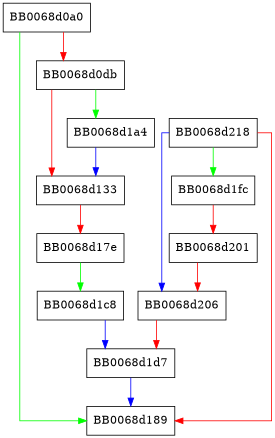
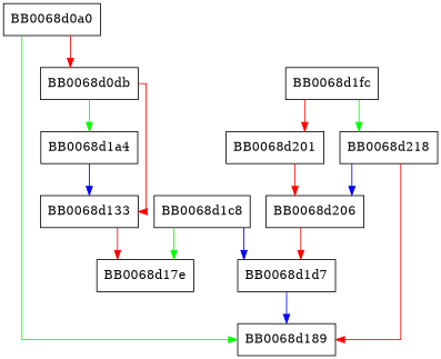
  digraph {
    splines=ortho
    node [shape=box]
    edge [color=red]
    BB0068d0a0
    BB0068d189
    BB0068d0db
    n4 [label=BB0068d1a4]
    BB0068d133
    BB0068d17e
    BB0068d1c8
    BB0068d201
    BB0068d206
    BB0068d1fc
    BB0068d218
    BB0068d1d7
    BB0068d0a0 -> BB0068d189 [color=green]
    BB0068d0a0 -> BB0068d0db
    BB0068d0db -> n4 [color=green]
    BB0068d0db -> BB0068d133
    n4 -> BB0068d133 [color=blue]
    BB0068d133 -> BB0068d17e
-   BB0068d17e -> BB0068d1c8 [color=green]
+   BB0068d1c8 -> BB0068d17e [color=green]
    BB0068d1c8 -> BB0068d1d7 [color=blue]
    BB0068d201 -> BB0068d206
    BB0068d206 -> BB0068d1d7
    BB0068d1fc -> BB0068d201
-   BB0068d218 -> BB0068d1fc [color=green]
+   BB0068d1fc -> BB0068d218 [color=green]
    BB0068d218 -> BB0068d189
    BB0068d218 -> BB0068d206 [color=blue]
    BB0068d1d7 -> BB0068d189 [color=blue]
  }
